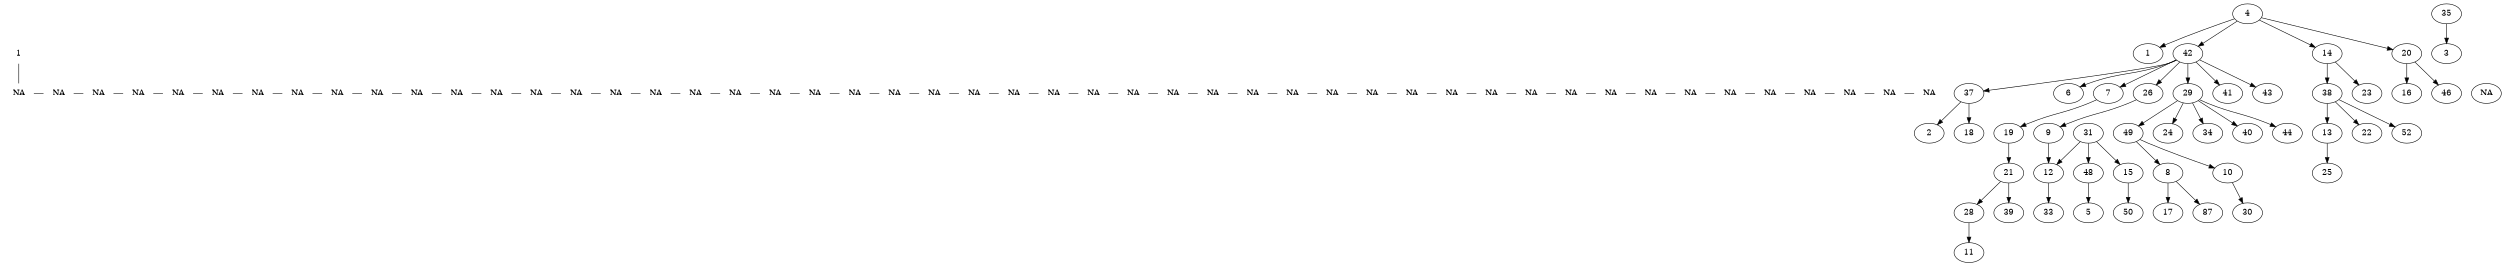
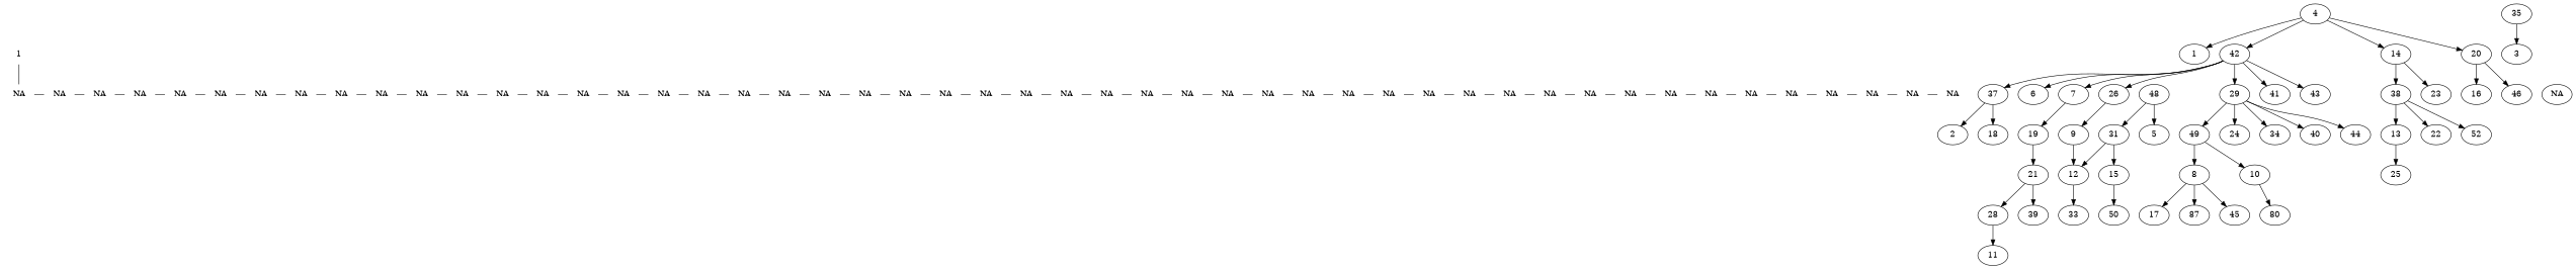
  digraph {
    rankdir=TB
    node [shape=plaintext]
    edge [arrowhead=none]
    n1 [label=1]
    1 [shape=""]
    n3 [label=NA]
    NA [shape=""]
    n5 [label=NA]
    n6 [label=NA]
    n7 [label=NA]
    n8 [label=NA]
    n9 [label=NA]
    n10 [label=NA]
    n11 [label=NA]
    n12 [label=NA]
    n13 [label=NA]
    n14 [label=NA]
    n15 [label=NA]
    n16 [label=NA]
    n17 [label=NA]
    n18 [label=NA]
    n19 [label=NA]
    n20 [label=NA]
    n21 [label=NA]
    n22 [label=NA]
    n23 [label=NA]
    n24 [label=NA]
    n25 [label=NA]
    n26 [label=NA]
    n27 [label=NA]
    n28 [label=NA]
    n29 [label=NA]
    n30 [label=NA]
    n31 [label=NA]
    n32 [label=NA]
    n33 [label=NA]
    n34 [label=NA]
    n35 [label=NA]
    n36 [label=NA]
    n37 [label=NA]
    n38 [label=NA]
    n39 [label=NA]
    n40 [label=NA]
    n41 [label=NA]
    n42 [label=NA]
    n43 [label=NA]
    n44 [label=NA]
    n45 [label=NA]
    n46 [label=NA]
    n47 [label=NA]
    n48 [label=NA]
    n49 [label=NA]
    n50 [label=NA]
    n51 [label=NA]
    n52 [label=NA]
    4 [shape=""]
    42 [shape=""]
    14 [shape=""]
    20 [shape=""]
    37 [shape=""]
    6 [shape=""]
    7 [shape=""]
    26 [shape=""]
    29 [shape=""]
    41 [shape=""]
    43 [shape=""]
    38 [shape=""]
    23 [shape=""]
    16 [shape=""]
    46 [shape=""]
    2 [shape=""]
    18 [shape=""]
    35 [shape=""]
    3 [shape=""]
    48 [shape=""]
    5 [shape=""]
    19 [shape=""]
    9 [shape=""]
    49 [shape=""]
    24 [shape=""]
    34 [shape=""]
    40 [shape=""]
    44 [shape=""]
    21 [shape=""]
    8 [shape=""]
    10 [shape=""]
    17 [shape=""]
    n85 [label=87 shape=""]
-   30 [shape=""]
+   45 [shape=""]
+   30 [label=80 shape=""]
    12 [shape=""]
    33 [shape=""]
    28 [shape=""]
    11 [shape=""]
    31 [shape=""]
    15 [shape=""]
    13 [shape=""]
    22 [shape=""]
    n96 [label=52 shape=""]
    25 [shape=""]
    50 [shape=""]
    39 [shape=""]
    subgraph sub_1 {
      rank=same
      n1
      1
    }
    subgraph sub_2 {
      rank=same
      n3
      NA
    }
    subgraph sub_3 {
      rank=same
      NA
      n5
    }
    subgraph sub_4 {
      rank=same
      NA
      n6
    }
    subgraph sub_5 {
      rank=same
      NA
      n7
    }
    subgraph sub_6 {
      rank=same
      NA
      n8
    }
    subgraph sub_7 {
      rank=same
      NA
      n9
    }
    subgraph sub_8 {
      rank=same
      NA
      n10
    }
    subgraph sub_9 {
      rank=same
      NA
      n11
    }
    subgraph sub_10 {
      rank=same
      NA
      n12
    }
    subgraph sub_11 {
      rank=same
      NA
      n13
    }
    subgraph sub_12 {
      rank=same
      NA
      n14
    }
    subgraph sub_13 {
      rank=same
      NA
      n15
    }
    subgraph sub_14 {
      rank=same
      NA
      n16
    }
    subgraph sub_15 {
      rank=same
      NA
      n17
    }
    subgraph sub_16 {
      rank=same
      NA
      n18
    }
    subgraph sub_17 {
      rank=same
      NA
      n19
    }
    subgraph sub_18 {
      rank=same
      NA
      n20
    }
    subgraph sub_19 {
      rank=same
      NA
      n21
    }
    subgraph sub_20 {
      rank=same
      NA
      n22
    }
    subgraph sub_21 {
      rank=same
      NA
      n23
    }
    subgraph sub_22 {
      rank=same
      NA
      n24
    }
    subgraph sub_23 {
      rank=same
      NA
      n25
    }
    subgraph sub_24 {
      rank=same
      NA
      n26
    }
    subgraph sub_25 {
      rank=same
      NA
      n27
    }
    subgraph sub_26 {
      rank=same
      NA
      n28
    }
    subgraph sub_27 {
      rank=same
      NA
      n29
    }
    subgraph sub_28 {
      rank=same
      NA
      n30
    }
    subgraph sub_29 {
      rank=same
      NA
      n31
    }
    subgraph sub_30 {
      rank=same
      NA
      n32
    }
    subgraph sub_31 {
      rank=same
      NA
      n33
    }
    subgraph sub_32 {
      rank=same
      NA
      n34
    }
    subgraph sub_33 {
      rank=same
      NA
      n35
    }
    subgraph sub_34 {
      rank=same
      NA
      n36
    }
    subgraph sub_35 {
      rank=same
      NA
      n37
    }
    subgraph sub_36 {
      rank=same
      NA
      n38
    }
    subgraph sub_37 {
      rank=same
      NA
      n39
    }
    subgraph sub_38 {
      rank=same
      NA
      n40
    }
    subgraph sub_39 {
      rank=same
      NA
      n41
    }
    subgraph sub_40 {
      rank=same
      NA
      n42
    }
    subgraph sub_41 {
      rank=same
      NA
      n43
    }
    subgraph sub_42 {
      rank=same
      NA
      n44
    }
    subgraph sub_43 {
      rank=same
      NA
      n45
    }
    subgraph sub_44 {
      rank=same
      NA
      n46
    }
    subgraph sub_45 {
      rank=same
      NA
      n47
    }
    subgraph sub_46 {
      rank=same
      NA
      n48
    }
    subgraph sub_47 {
      rank=same
      NA
      n49
    }
    subgraph sub_48 {
      rank=same
      NA
      n50
    }
    subgraph sub_49 {
      rank=same
      NA
      n51
    }
    subgraph sub_50 {
      rank=same
      NA
      n52
    }
    n1 -> n3
    n3 -> n5
    n5 -> n6
    n6 -> n7
    n7 -> n8
    n8 -> n9
    n9 -> n10
    n10 -> n11
    n11 -> n13
    n12 -> n19
    n13 -> n14
    n14 -> n15
    n15 -> n16
    n16 -> n17
    n17 -> n18
    n18 -> n12
    n19 -> n20
    n20 -> n21
    n21 -> n22
    n22 -> n23
    n23 -> n24
    n24 -> n25
    n25 -> n26
    n26 -> n27
    n27 -> n28
    n28 -> n29
    n29 -> n30
    n30 -> n31
    n31 -> n32
    n32 -> n33
    n33 -> n34
    n34 -> n35
    n35 -> n36
    n36 -> n37
    n37 -> n38
    n38 -> n39
    n39 -> n40
    n40 -> n41
    n41 -> n42
    n42 -> n43
    n43 -> n44
    n44 -> n45
    n45 -> n46
    n46 -> n47
    n47 -> n48
    n48 -> n49
    n49 -> n50
    n50 -> n51
    n51 -> n52
    4 -> 1 [arrowhead=""]
    4 -> 42 [arrowhead=""]
    4 -> 14 [arrowhead=""]
    4 -> 20 [arrowhead=""]
    42 -> 37 [arrowhead=""]
    42 -> 6 [arrowhead=""]
    42 -> 7 [arrowhead=""]
    42 -> 26 [arrowhead=""]
    42 -> 29 [arrowhead=""]
    42 -> 41 [arrowhead=""]
    42 -> 43 [arrowhead=""]
    14 -> 38 [arrowhead=""]
    14 -> 23 [arrowhead=""]
    20 -> 16 [arrowhead=""]
    20 -> 46 [arrowhead=""]
    37 -> 2 [arrowhead=""]
    37 -> 18 [arrowhead=""]
    7 -> 19 [arrowhead=""]
    26 -> 9 [arrowhead=""]
    29 -> 49 [arrowhead=""]
    29 -> 24 [arrowhead=""]
    29 -> 34 [arrowhead=""]
    29 -> 40 [arrowhead=""]
    29 -> 44 [arrowhead=""]
    38 -> 13 [arrowhead=""]
    38 -> 22 [arrowhead=""]
    38 -> n96 [arrowhead=""]
    35 -> 3 [arrowhead=""]
    48 -> 5 [arrowhead=""]
    19 -> 21 [arrowhead=""]
    9 -> 12 [arrowhead=""]
    49 -> 8 [arrowhead=""]
    49 -> 10 [arrowhead=""]
    21 -> 28 [arrowhead=""]
    21 -> 39 [arrowhead=""]
    8 -> 17 [arrowhead=""]
    8 -> n85 [arrowhead=""]
+   8 -> 45 [arrowhead=""]
    10 -> 30 [arrowhead=""]
    12 -> 33 [arrowhead=""]
    28 -> 11 [arrowhead=""]
-   31 -> 48 [arrowhead=""]
+   48 -> 31 [arrowhead=""]
    31 -> 12 [arrowhead=""]
    31 -> 15 [arrowhead=""]
    15 -> 50 [arrowhead=""]
    13 -> 25 [arrowhead=""]
  }
